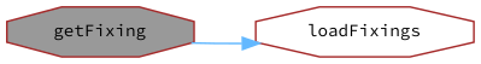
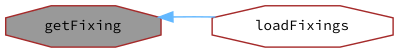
  digraph {
    rankdir=LR
    fontname="Source Code Pro"
    node [color=brown fontname="Source Code Pro" fontsize=10 shape=octagon style=filled]
    n1 [fillcolor=grey60 fontcolor=black height=0.2 label=getFixing width=0.4]
    n2 [fillcolor=white height=0.2 label=loadFixings width=0.4]
-   n1 -> n2 [color=steelblue1 fontname="Source Code Pro" fontsize=10 labelfontname=Helvetica labelfontsize=10 style=solid]
+   n2 -> n1 [color=steelblue1 fontname="Source Code Pro" fontsize=10 labelfontname=Helvetica labelfontsize=10 style=solid]
  }
